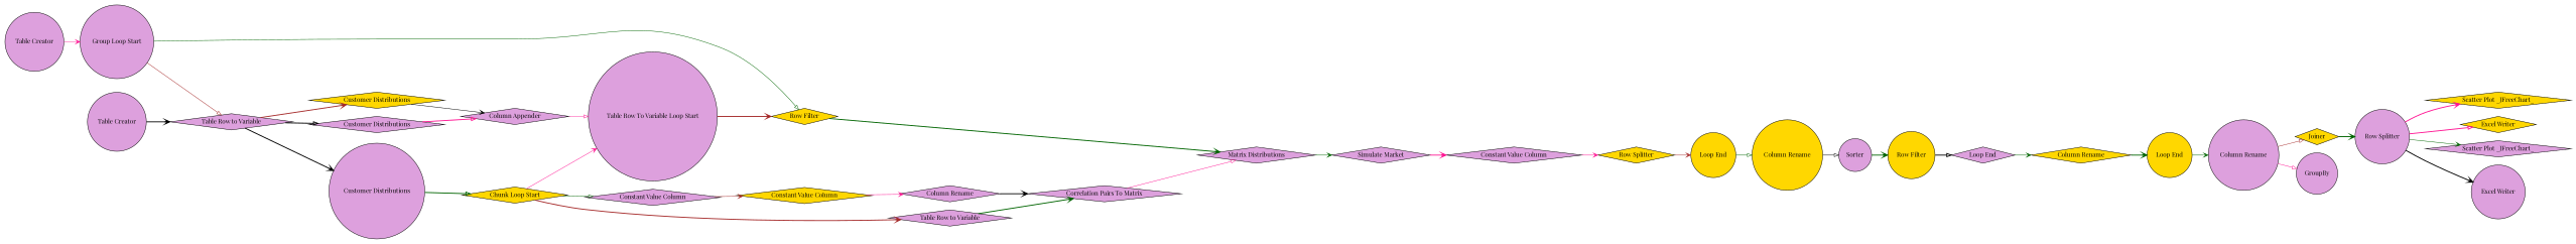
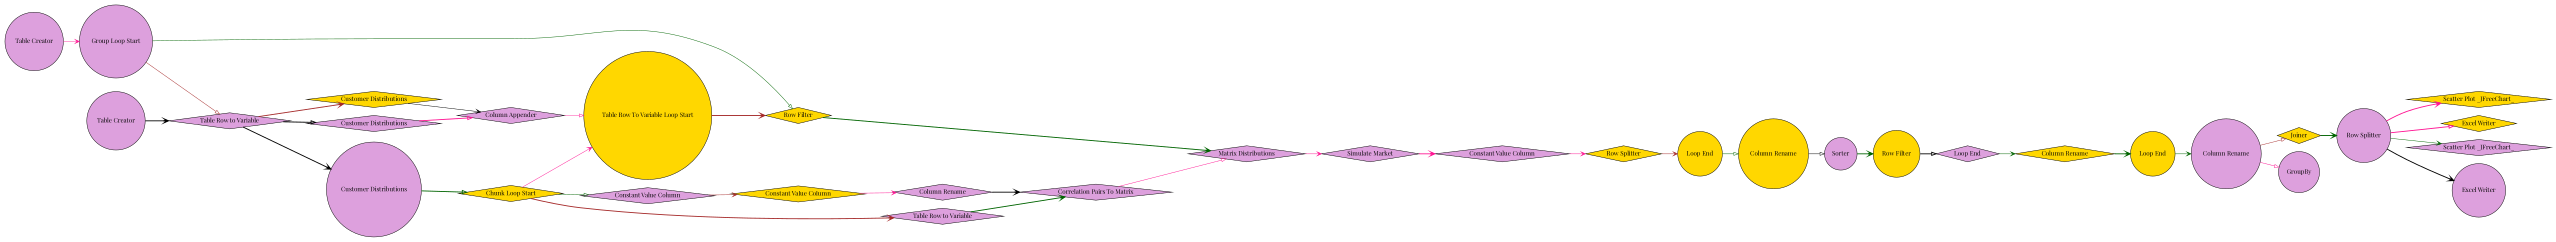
  digraph {
    fontname="Playfair Display"
    rankdir=LR
    node [fillcolor=plum fontname="Playfair Display" shape=diamond style=filled]
    edge [arrowhead=vee color=darkgreen fontname="Playfair Display" style=solid]
    n1 [fillcolor=gold label="Chunk Loop Start"]
    n2 [label="Constant Value Column"]
-   n3 [label="Table Row To Variable Loop Start" shape=circle]
+   n3 [fillcolor=gold label="Table Row To Variable Loop Start" shape=circle]
    n4 [label="Table Row to Variable"]
    n5 [fillcolor=gold label="Constant Value Column"]
    n6 [fillcolor=gold label="Row Filter"]
    n7 [label="Correlation Pairs To Matrix"]
    n8 [label="Column Rename"]
    n9 [label="Group Loop Start" shape=circle]
    n10 [label="Table Row to Variable"]
    n11 [fillcolor=gold label="Customer Distributions"]
    n12 [label="Customer Distributions" shape=circle]
    n13 [label="Customer Distributions"]
    n14 [label="Matrix Distributions"]
    n15 [label="Column Appender"]
    n16 [fillcolor=gold label="Loop End" shape=circle]
    n17 [fillcolor=gold label="Column Rename" shape=circle]
    n18 [label=Sorter shape=circle]
    n19 [fillcolor=gold label="Row Filter" shape=circle]
    n20 [label="Simulate Market"]
    n21 [label="Constant Value Column"]
    n22 [label="Row Splitter" shape=circle]
    n23 [fillcolor=gold label="Scatter Plot _JFreeChart_"]
    n24 [fillcolor=gold label="Excel Writer"]
    n25 [label="Scatter Plot _JFreeChart_"]
    n26 [label="Excel Writer" shape=circle]
    n27 [fillcolor=gold label="Row Splitter"]
    n28 [fillcolor=gold label=Joiner]
    n29 [label="Column Rename" shape=circle]
    n30 [label=GroupBy shape=circle]
    n31 [label="Loop End"]
    n32 [fillcolor=gold label="Column Rename"]
    n33 [fillcolor=gold label="Loop End" shape=circle]
    n34 [label="Table Creator" shape=circle]
    n35 [label="Table Creator" shape=circle]
    n1 -> n2 [arrowhead=onormal]
    n1 -> n3 [color=deeppink]
    n1 -> n4 [color=brown style=bold]
    n2 -> n5 [color=brown]
    n3 -> n6 [color=brown style=bold]
    n4 -> n7 [style=bold]
    n5 -> n8 [color=deeppink]
    n6 -> n14 [style=bold]
    n7 -> n14 [arrowhead=onormal color=deeppink]
    n8 -> n7 [color=black style=bold]
    n9 -> n6 [arrowhead=onormal]
    n9 -> n10 [arrowhead=onormal color=brown]
    n10 -> n11 [color=brown style=bold]
    n10 -> n12 [color=black style=bold]
    n10 -> n13 [arrowhead=onormal color=black style=bold]
    n11 -> n15 [color=black]
    n12 -> n1 [arrowhead=onormal style=bold]
    n13 -> n15 [arrowhead=onormal color=deeppink style=bold]
-   n14 -> n20
+   n14 -> n20 [color=deeppink]
    n15 -> n3 [arrowhead=onormal color=deeppink]
    n16 -> n17 [arrowhead=onormal]
    n17 -> n18 [arrowhead=onormal color=black]
    n18 -> n19 [style=bold]
    n19 -> n31 [arrowhead=onormal color=black style=bold]
    n20 -> n21 [color=deeppink style=bold]
    n21 -> n27 [color=deeppink]
    n22 -> n23 [color=deeppink style=bold]
    n22 -> n24 [arrowhead=onormal color=deeppink style=bold]
    n22 -> n25
    n22 -> n26 [color=black style=bold]
    n27 -> n16 [color=brown]
    n28 -> n22 [style=bold]
    n29 -> n28 [arrowhead=onormal color=brown]
    n29 -> n30 [arrowhead=onormal color=deeppink]
    n31 -> n32
    n32 -> n33 [style=bold]
    n33 -> n29
    n34 -> n10 [color=black style=bold]
    n35 -> n9 [color=deeppink]
  }
